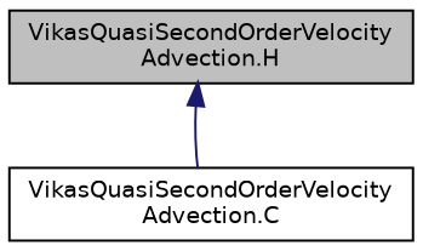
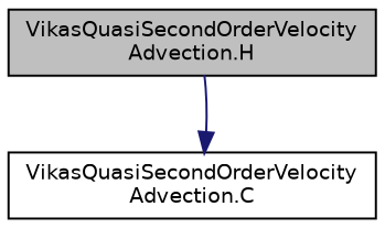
  digraph {
    node [color=black fontname=Helvetica fontsize=10 shape=record]
    n1 [fillcolor=grey75 fontcolor=black height=0.2 label="VikasQuasiSecondOrderVelocity\lAdvection.H" style=filled width=0.4]
    n2 [height=0.2 label="VikasQuasiSecondOrderVelocity\lAdvection.C" width=0.4]
-   n1 -> n2 [color=midnightblue dir=back fontname=Helvetica fontsize=10 labelfontname=Helvetica labelfontsize=10 style=solid]
+   n2 -> n1 [color=midnightblue dir=back fontname=Helvetica fontsize=10 labelfontname=Helvetica labelfontsize=10 style=solid]
  }
